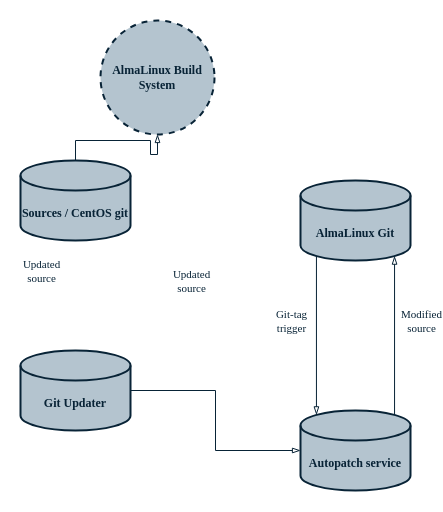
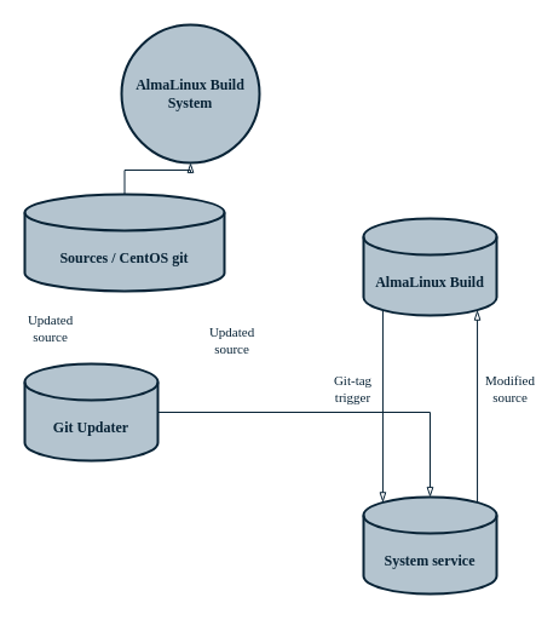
  <mxCell id="0" />
  <mxCell id="1" parent="0" />
- <mxCell id="2" value="AlmaLinux Build System" style="ellipse;whiteSpace=wrap;html=1;aspect=fixed;fillColor=#B4C4CF;strokeColor=#082336;fontFamily=montserrat;strokeWidth=2;fontStyle=1;fontColor=#082336;dashed=1;" parent="1" vertex="1"><mxGeometry x="100" y="20" width="114" height="114" as="geometry" /></mxCell>
- <mxCell id="3" value="Sources / CentOS git" style="shape=cylinder3;whiteSpace=wrap;html=1;boundedLbl=1;backgroundOutline=1;size=15;fillColor=#B4C4CF;strokeColor=#082336;fontFamily=montserrat;strokeWidth=2;fontStyle=1;fontColor=#082336;" parent="1" vertex="1"><mxGeometry x="20" y="160" width="110" height="80" as="geometry" /></mxCell>
- <mxCell id="4" value="Autopatch service" style="shape=cylinder3;whiteSpace=wrap;html=1;boundedLbl=1;backgroundOutline=1;size=15;fillColor=#B4C4CF;strokeColor=#082336;fontFamily=montserrat;strokeWidth=2;fontStyle=1;fontColor=#082336;" parent="1" vertex="1"><mxGeometry x="300" y="410" width="110" height="80" as="geometry" /></mxCell>
- <mxCell id="5" value="AlmaLinux Git" style="shape=cylinder3;whiteSpace=wrap;html=1;boundedLbl=1;backgroundOutline=1;size=15;fillColor=#B4C4CF;strokeColor=#082336;fontFamily=montserrat;strokeWidth=2;fontStyle=1;fontColor=#082336;" parent="1" vertex="1"><mxGeometry x="300" y="180" width="110" height="80" as="geometry" /></mxCell>
- <mxCell id="6" value="Git Updater" style="shape=cylinder3;whiteSpace=wrap;html=1;boundedLbl=1;backgroundOutline=1;size=15;fillColor=#B4C4CF;strokeColor=#082336;fontFamily=montserrat;strokeWidth=2;fontStyle=1;fontColor=#082336;" parent="1" vertex="1"><mxGeometry x="20" y="350" width="110" height="80" as="geometry" /></mxCell>
+ <mxCell id="2" value="AlmaLinux Build System" style="ellipse;whiteSpace=wrap;html=1;aspect=fixed;fillColor=#B4C4CF;strokeColor=#082336;fontFamily=montserrat;strokeWidth=2;fontStyle=1;fontColor=#082336;" parent="1" vertex="1"><mxGeometry x="100" y="20" width="114" height="114" as="geometry" /></mxCell>
+ <mxCell id="3" value="Sources / CentOS git" style="shape=cylinder3;whiteSpace=wrap;html=1;boundedLbl=1;backgroundOutline=1;size=15;fillColor=#B4C4CF;strokeColor=#082336;fontFamily=montserrat;strokeWidth=2;fontStyle=1;fontColor=#082336;" parent="1" vertex="1"><mxGeometry x="20" y="160" width="165" height="80" as="geometry" /></mxCell>
+ <mxCell id="4" value="System service" style="shape=cylinder3;whiteSpace=wrap;html=1;boundedLbl=1;backgroundOutline=1;size=15;fillColor=#B4C4CF;strokeColor=#082336;fontFamily=montserrat;strokeWidth=2;fontStyle=1;fontColor=#082336;" parent="1" vertex="1"><mxGeometry x="300" y="410" width="110" height="80" as="geometry" /></mxCell>
+ <mxCell id="5" value="AlmaLinux Build" style="shape=cylinder3;whiteSpace=wrap;html=1;boundedLbl=1;backgroundOutline=1;size=15;fillColor=#B4C4CF;strokeColor=#082336;fontFamily=montserrat;strokeWidth=2;fontStyle=1;fontColor=#082336;" parent="1" vertex="1"><mxGeometry x="300" y="180" width="110" height="80" as="geometry" /></mxCell>
+ <mxCell id="6" value="Git Updater" style="shape=cylinder3;whiteSpace=wrap;html=1;boundedLbl=1;backgroundOutline=1;size=15;fillColor=#B4C4CF;strokeColor=#082336;fontFamily=montserrat;strokeWidth=2;fontStyle=1;fontColor=#082336;" parent="1" vertex="1"><mxGeometry x="20" y="300" width="110" height="80" as="geometry" /></mxCell>
  <mxCell id="7" style="edgeStyle=orthogonalEdgeStyle;rounded=0;orthogonalLoop=1;jettySize=auto;html=1;fillColor=#ffcccc;strokeColor=light-dark(#082336,#1F2021);fontFamily=montserrat;endArrow=blockThin;endFill=0;" parent="1" source="6" target="4" edge="1"><mxGeometry relative="1" as="geometry" /></mxCell>
  <mxCell id="8" style="edgeStyle=orthogonalEdgeStyle;rounded=0;orthogonalLoop=1;jettySize=auto;html=1;fillColor=#ffcccc;strokeColor=light-dark(#082336,#1F2021);fontFamily=montserrat;endArrow=blockThin;endFill=0;" parent="1" source="3" target="2" edge="1"><mxGeometry relative="1" as="geometry" /></mxCell>
  <mxCell id="9" style="edgeStyle=orthogonalEdgeStyle;rounded=0;orthogonalLoop=1;jettySize=auto;html=1;exitX=0.855;exitY=0;exitDx=0;exitDy=4.35;exitPerimeter=0;entryX=0.855;entryY=1;entryDx=0;entryDy=-4.35;entryPerimeter=0;fillColor=#ffcccc;strokeColor=light-dark(#082336,#1F2021);fontFamily=montserrat;endArrow=blockThin;endFill=0;" parent="1" source="4" target="5" edge="1"><mxGeometry relative="1" as="geometry" /></mxCell>
  <mxCell id="10" style="edgeStyle=orthogonalEdgeStyle;rounded=0;orthogonalLoop=1;jettySize=auto;html=1;exitX=0.145;exitY=1;exitDx=0;exitDy=-4.35;exitPerimeter=0;entryX=0.145;entryY=0;entryDx=0;entryDy=4.35;entryPerimeter=0;fillColor=#ffcccc;strokeColor=light-dark(#082336,#1F2021);fontFamily=montserrat;endArrow=blockThin;endFill=0;" parent="1" source="5" target="4" edge="1"><mxGeometry relative="1" as="geometry" /></mxCell>
  <mxCell id="11" value="Git-tag&lt;div&gt;trigger&lt;/div&gt;" style="edgeLabel;html=1;align=center;verticalAlign=middle;resizable=0;points=[];rotation=0;fontColor=light-dark(#082336,#1F2021);fontFamily=montserrat;" parent="1" vertex="1" connectable="0"><mxGeometry x="290" y="320" as="geometry" /></mxCell>
  <mxCell id="12" value="Modified&lt;div&gt;source&lt;/div&gt;" style="edgeLabel;html=1;align=center;verticalAlign=middle;resizable=0;points=[];rotation=0;fontColor=light-dark(#082336,#1F2021);fontFamily=montserrat;" parent="1" vertex="1" connectable="0"><mxGeometry x="420" y="320" as="geometry" /></mxCell>
  <mxCell id="13" value="Updated&lt;div&gt;source&lt;/div&gt;" style="edgeLabel;html=1;align=center;verticalAlign=middle;resizable=0;points=[];rotation=0;fontColor=light-dark(#082336,#1F2021);fontFamily=montserrat;" parent="1" vertex="1" connectable="0"><mxGeometry x="40" y="270" as="geometry" /></mxCell>
  <mxCell id="14" value="Updated&lt;div&gt;source&lt;/div&gt;" style="edgeLabel;html=1;align=center;verticalAlign=middle;resizable=0;points=[];rotation=0;fontColor=light-dark(#082336,#1F2021);fontFamily=montserrat;" parent="1" vertex="1" connectable="0"><mxGeometry x="190" y="280" as="geometry" /></mxCell>
